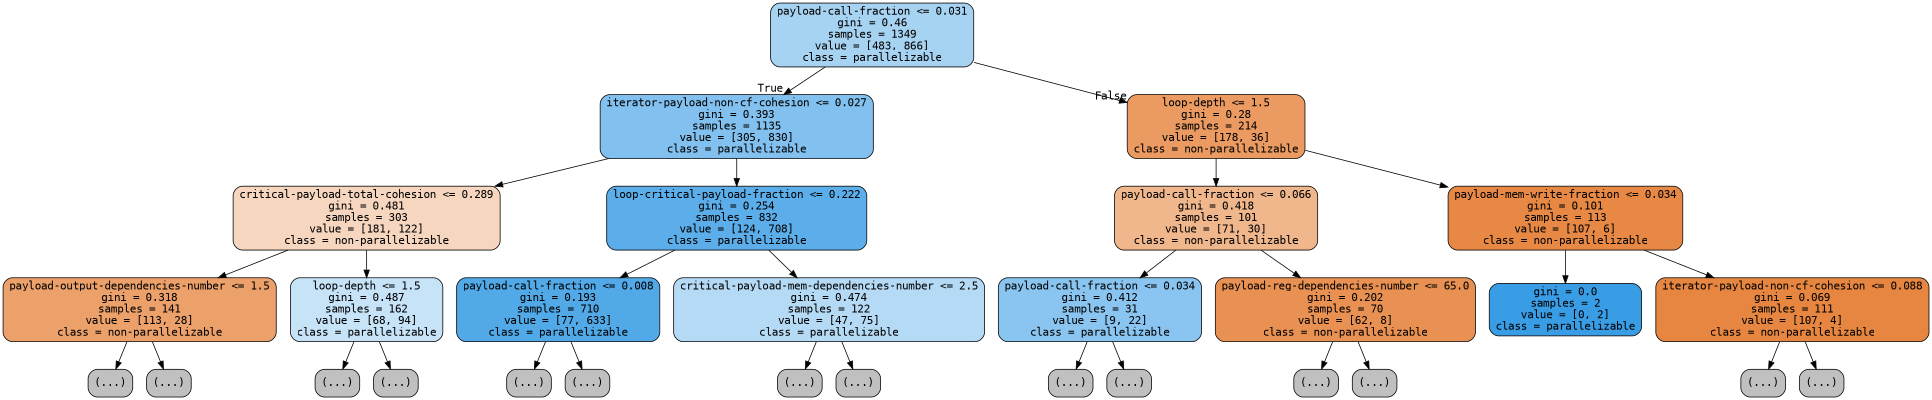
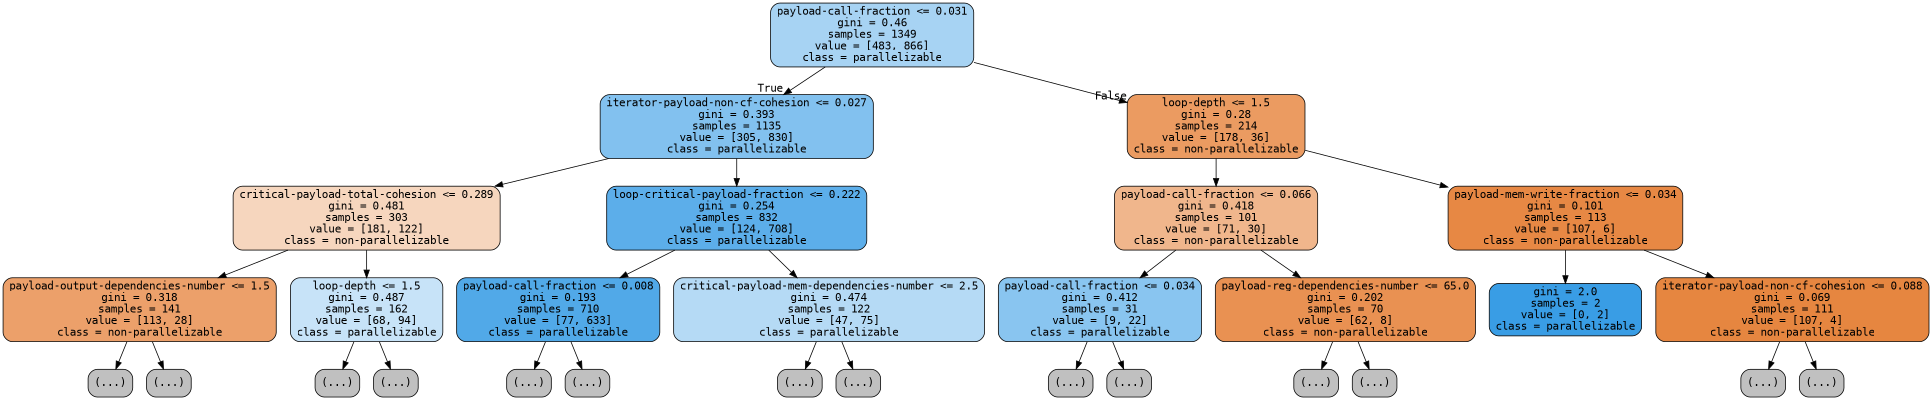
  digraph {
    fontname="DejaVu Sans Mono"
    node [color=black fillcolor="#C0C0C0" fontname="DejaVu Sans Mono" shape=box style="filled, rounded"]
    edge [fontname="DejaVu Sans Mono"]
    n1 [fillcolor="#399de571" label="payload-call-fraction <= 0.031\ngini = 0.46\nsamples = 1349\nvalue = [483, 866]\nclass = parallelizable"]
    n2 [fillcolor="#399de5a1" label="iterator-payload-non-cf-cohesion <= 0.027\ngini = 0.393\nsamples = 1135\nvalue = [305, 830]\nclass = parallelizable"]
    n3 [fillcolor="#e58139cb" label="loop-depth <= 1.5\ngini = 0.28\nsamples = 214\nvalue = [178, 36]\nclass = non-parallelizable"]
    n4 [fillcolor="#e5813953" label="critical-payload-total-cohesion <= 0.289\ngini = 0.481\nsamples = 303\nvalue = [181, 122]\nclass = non-parallelizable"]
    n5 [fillcolor="#399de5d2" label="loop-critical-payload-fraction <= 0.222\ngini = 0.254\nsamples = 832\nvalue = [124, 708]\nclass = parallelizable"]
    n6 [fillcolor="#e58139c0" label="payload-output-dependencies-number <= 1.5\ngini = 0.318\nsamples = 141\nvalue = [113, 28]\nclass = non-parallelizable"]
    n7 [fillcolor="#399de547" label="loop-depth <= 1.5\ngini = 0.487\nsamples = 162\nvalue = [68, 94]\nclass = parallelizable"]
    n8 [label="(...)"]
    n9 [label="(...)"]
    n10 [label="(...)"]
    n11 [label="(...)"]
    n12 [fillcolor="#399de5e0" label="payload-call-fraction <= 0.008\ngini = 0.193\nsamples = 710\nvalue = [77, 633]\nclass = parallelizable"]
    n13 [fillcolor="#399de55f" label="critical-payload-mem-dependencies-number <= 2.5\ngini = 0.474\nsamples = 122\nvalue = [47, 75]\nclass = parallelizable"]
    n14 [label="(...)"]
    n15 [label="(...)"]
    n16 [label="(...)"]
    n17 [label="(...)"]
    n18 [fillcolor="#e5813993" label="payload-call-fraction <= 0.066\ngini = 0.418\nsamples = 101\nvalue = [71, 30]\nclass = non-parallelizable"]
    n19 [fillcolor="#e58139f1" label="payload-mem-write-fraction <= 0.034\ngini = 0.101\nsamples = 113\nvalue = [107, 6]\nclass = non-parallelizable"]
    n20 [fillcolor="#399de597" label="payload-call-fraction <= 0.034\ngini = 0.412\nsamples = 31\nvalue = [9, 22]\nclass = parallelizable"]
    n21 [fillcolor="#e58139de" label="payload-reg-dependencies-number <= 65.0\ngini = 0.202\nsamples = 70\nvalue = [62, 8]\nclass = non-parallelizable"]
    n22 [label="(...)"]
    n23 [label="(...)"]
    n24 [label="(...)"]
    n25 [label="(...)"]
-   n26 [fillcolor="#399de5ff" label="gini = 0.0\nsamples = 2\nvalue = [0, 2]\nclass = parallelizable"]
+   n26 [fillcolor="#399de5ff" label="gini = 2.0\nsamples = 2\nvalue = [0, 2]\nclass = parallelizable"]
    n27 [fillcolor="#e58139f5" label="iterator-payload-non-cf-cohesion <= 0.088\ngini = 0.069\nsamples = 111\nvalue = [107, 4]\nclass = non-parallelizable"]
    n28 [label="(...)"]
    n29 [label="(...)"]
    n1 -> n2 [headlabel=True labelangle=45 labeldistance=2.5]
    n1 -> n3 [headlabel=False labelangle=-45 labeldistance=2.5]
    n2 -> n4
    n2 -> n5
    n3 -> n18
    n3 -> n19
    n4 -> n6
    n4 -> n7
    n5 -> n12
    n5 -> n13
    n6 -> n8
    n6 -> n9
    n7 -> n10
    n7 -> n11
    n12 -> n14
    n12 -> n15
    n13 -> n16
    n13 -> n17
    n18 -> n20
    n18 -> n21
    n19 -> n26
    n19 -> n27
    n20 -> n22
    n20 -> n23
    n21 -> n24
    n21 -> n25
    n27 -> n28
    n27 -> n29
  }
